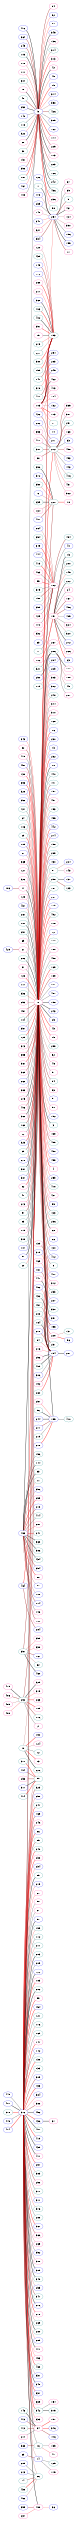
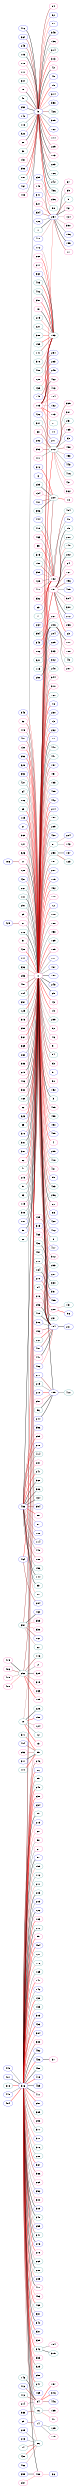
  graph {
    rankdir=LR
    node [color=blue]
    edge [color=black style=solid]
    426 [color=teal]
    5
    389
    162
    174 [color=deeppink]
    225 [color=deeppink]
    173 [color=deeppink]
    223 [color=teal]
    166 [color=teal]
    242 [color=teal]
    456 [color=teal]
    236 [color=deeppink]
    98 [color=teal]
    94 [color=deeppink]
    92
    80
    345
    136 [color=deeppink]
    314 [color=teal]
    313 [color=deeppink]
    42 [color=deeppink]
    49
    15
    374
    358
    448
    316
    0 [color=deeppink]
    95 [color=teal]
    250
    247 [color=teal]
    469
    246 [color=deeppink]
    86
    85 [color=teal]
    240 [color=teal]
    238 [color=deeppink]
    34 [color=deeppink]
    234
    89 [color=teal]
    215
    60 [color=deeppink]
    58 [color=deeppink]
    61 [color=deeppink]
    57
    26 [color=teal]
    16 [color=teal]
    14
    199 [color=teal]
    112 [color=teal]
    211 [color=teal]
    203 [color=teal]
    205
    122
    183 [color=deeppink]
    202 [color=teal]
    99 [color=deeppink]
    454
    121 [color=teal]
    176 [color=teal]
    165 [color=teal]
    147 [color=deeppink]
    142
    138 [color=teal]
    133 [color=teal]
    305
    433
    384
    388 [color=deeppink]
    452
    436
    450 [color=teal]
    419
    439
    411 [color=deeppink]
    297
    385 [color=teal]
    298 [color=deeppink]
    377 [color=teal]
    311
    376 [color=teal]
    288 [color=teal]
    367
    366 [color=deeppink]
    265 [color=deeppink]
    352
    300 [color=deeppink]
    309
    348 [color=teal]
    255
    347 [color=teal]
    276
    278 [color=deeppink]
    269 [color=teal]
    280 [color=teal]
    285
    488 [color=deeppink]
    471 [color=deeppink]
    493 [color=deeppink]
    468 [color=teal]
    331
    340
    337
    339 [color=deeppink]
    342 [color=teal]
    333 [color=deeppink]
    325 [color=teal]
    191 [color=deeppink]
    254
    193 [color=teal]
    76
    212 [color=teal]
    230
    73
    232
    70
    220 [color=teal]
    182 [color=deeppink]
    440 [color=teal]
    441 [color=teal]
    157
    451 [color=deeppink]
    153 [color=teal]
    455
    267 [color=deeppink]
    442
    274
    158 [color=teal]
    289 [color=teal]
    430
    206 [color=teal]
    81 [color=teal]
    258 [color=teal]
    181 [color=teal]
    287
    179
    492 [color=teal]
    495
    178 [color=deeppink]
    194
    72
    170 [color=teal]
    188 [color=deeppink]
    458 [color=deeppink]
    169 [color=teal]
    228 [color=deeppink]
    189 [color=deeppink]
    171
    487
    198
    243
    231 [color=teal]
    25
    43 [color=deeppink]
    195
    19 [color=deeppink]
    299 [color=teal]
    52 [color=deeppink]
    46 [color=deeppink]
    91 [color=deeppink]
    54 [color=teal]
    93 [color=deeppink]
    51
    50 [color=deeppink]
    152
    3 [color=teal]
    489 [color=deeppink]
    499 [color=teal]
    490
    459
    4 [color=deeppink]
    259
    418 [color=teal]
    421 [color=deeppink]
    59
    423 [color=teal]
    256 [color=teal]
    68 [color=deeppink]
    66
    420
    412
    8 [color=teal]
    417
    312 [color=deeppink]
    233 [color=teal]
    227
    330 [color=teal]
    351
    204
    229
    303 [color=deeppink]
    302
    248 [color=teal]
    344 [color=deeppink]
    310 [color=deeppink]
    168 [color=teal]
    197 [color=deeppink]
    346
    446
    47 [color=deeppink]
    135 [color=deeppink]
    175 [color=deeppink]
    125 [color=teal]
    37 [color=deeppink]
    36
    375 [color=teal]
    154 [color=deeppink]
    151 [color=deeppink]
    23
    75 [color=teal]
    200 [color=teal]
    145 [color=teal]
    222 [color=teal]
    24 [color=deeppink]
    167 [color=deeppink]
    496
    405
    324 [color=deeppink]
    320 [color=teal]
    272
    266 [color=deeppink]
    461 [color=deeppink]
    424 [color=deeppink]
    390 [color=deeppink]
    196
    155
    77 [color=deeppink]
    67 [color=deeppink]
    39 [color=deeppink]
    9 [color=teal]
    498 [color=deeppink]
    453
    443
    416 [color=teal]
    431 [color=deeppink]
    362 [color=deeppink]
    335 [color=deeppink]
    301 [color=deeppink]
    251 [color=teal]
    163 [color=deeppink]
    33
    18 [color=deeppink]
    494 [color=teal]
    40
    177 [color=deeppink]
    108 [color=deeppink]
    45 [color=teal]
    207 [color=deeppink]
    224
    143 [color=deeppink]
    137
    123 [color=teal]
    201
    131 [color=teal]
    96
    410 [color=teal]
    391 [color=deeppink]
    371 [color=teal]
    398
    102 [color=deeppink]
    187 [color=teal]
    79 [color=deeppink]
    404
    484
    467
    279 [color=teal]
    253 [color=deeppink]
    408 [color=deeppink]
    221 [color=teal]
    317
    476
    380 [color=teal]
    474 [color=teal]
    449
    159 [color=teal]
    141 [color=teal]
    214 [color=deeppink]
    407
    378 [color=teal]
    106 [color=teal]
    483
    356
    295 [color=deeppink]
    218
    414 [color=teal]
    281 [color=deeppink]
    241 [color=teal]
    368 [color=teal]
    386 [color=teal]
    434 [color=teal]
    394
    88 [color=deeppink]
    87
    100
    114
    445 [color=deeppink]
    180 [color=deeppink]
    156 [color=teal]
    144 [color=teal]
    53 [color=teal]
    11 [color=teal]
    364
    29 [color=teal]
    444
    109
    415 [color=teal]
    27
    463 [color=deeppink]
    249
    365 [color=deeppink]
    55 [color=deeppink]
    105 [color=teal]
    379 [color=teal]
    150 [color=teal]
    127 [color=deeppink]
    400 [color=teal]
    120 [color=deeppink]
    326 [color=deeppink]
    17 [color=deeppink]
    146 [color=teal]
    397 [color=teal]
    460
    399 [color=deeppink]
    338 [color=deeppink]
    161
    62 [color=teal]
    128 [color=deeppink]
    473
    437
    139 [color=deeppink]
    432 [color=teal]
    261 [color=teal]
    115 [color=teal]
    472 [color=teal]
    101 [color=teal]
    186
    435 [color=teal]
    291 [color=teal]
    209
    290
    321 [color=teal]
    69 [color=deeppink]
    213
    103 [color=deeppink]
    294
    283
    245
    462 [color=deeppink]
    413 [color=deeppink]
    184 [color=deeppink]
    132
    113 [color=deeppink]
    71 [color=teal]
    44
    21 [color=deeppink]
    429
    286 [color=teal]
    31 [color=deeppink]
    428 [color=deeppink]
    74 [color=teal]
    465 [color=deeppink]
    117
    464
    284
    336 [color=teal]
    149
    315
    293 [color=deeppink]
    438 [color=teal]
    497 [color=teal]
    457 [color=deeppink]
    372
    208 [color=teal]
    466
    292 [color=teal]
    329 [color=deeppink]
    319 [color=deeppink]
    263 [color=deeppink]
    185 [color=deeppink]
    116 [color=teal]
    2 [color=deeppink]
    104 [color=teal]
    359
    422
    271
    357
    164 [color=teal]
    363
    129 [color=teal]
-   350 [color=teal]
    373 [color=deeppink]
    270
    425 [color=deeppink]
    355 [color=deeppink]
    470 [color=deeppink]
    10 [color=teal]
    226 [color=teal]
    190
    124 [color=deeppink]
    12 [color=teal]
    13 [color=deeppink]
    84 [color=teal]
    6
    332 [color=deeppink]
    361 [color=deeppink]
    235 [color=teal]
    216 [color=deeppink]
    369 [color=deeppink]
    63
    262
    296 [color=deeppink]
    134 [color=deeppink]
    383 [color=deeppink]
    401
    409 [color=teal]
    65
    7 [color=teal]
    264
    354 [color=teal]
    275 [color=deeppink]
    306
    396 [color=teal]
    110 [color=deeppink]
    406 [color=deeppink]
    382 [color=deeppink]
    349
    192 [color=deeppink]
    160 [color=teal]
    22 [color=deeppink]
    323
    35 [color=teal]
-   370 [label=670]
+   370
    381 [color=teal]
    307 [color=teal]
    387
    82 [color=deeppink]
    38 [color=deeppink]
    41 [color=teal]
    273 [color=deeppink]
    97 [color=teal]
    282
    83 [color=teal]
    353 [color=deeppink]
    119 [color=deeppink]
    477 [color=deeppink]
    308 [color=teal]
    107
    90
    277
    111 [color=deeppink]
    219 [color=teal]
    20 [color=teal]
    260 [color=teal]
    210
    343
    32 [color=deeppink]
    475 [color=deeppink]
    481
    447 [color=deeppink]
    304 [color=teal]
    257 [color=deeppink]
    491
    482
    78 [color=deeppink]
    56 [color=teal]
    48 [color=teal]
    244
    252
    140
    486 [color=deeppink]
    172
    485 [color=deeppink]
    130 [color=deeppink]
    268 [color=deeppink]
    217 [color=deeppink]
    118 [color=teal]
    480 [color=deeppink]
    360
    322
    479 [color=deeppink]
    403 [color=teal]
    28 [color=deeppink]
    393
    328
    392
    402 [color=teal]
    30 [color=teal]
    427 [color=teal]
    64 [color=teal]
    239
    148 [color=deeppink]
    341
    327 [color=deeppink]
    334
    318 [color=teal]
    126
    237 [color=deeppink]
    1 [color=teal]
    478
    395
    5 -- 426 [color=brown style=bold]
    5 -- 389
    5 -- 162
    5 -- 174 [color=red style=bold]
    5 -- 225 [color=brown style=bold]
    5 -- 173 [style=bold]
    5 -- 223 [color=brown style=bold]
    5 -- 166 [color=brown]
    5 -- 242 [style=bold]
    5 -- 456 [style=bold]
    5 -- 236 [color=red style=bold]
    5 -- 98 [color=red]
    5 -- 94 [color=brown style=bold]
    5 -- 92 [color=red]
    5 -- 80 [color=red]
    5 -- 345 [style=bold]
    5 -- 136
    5 -- 314 [color=red]
    5 -- 313 [color=red style=bold]
    5 -- 42 [style=bold]
    5 -- 49 [color=red]
    5 -- 15 [color=red style=bold]
    5 -- 374 [color=red]
    5 -- 358 [color=brown]
    448 -- 316
    316 -- 5
    316 -- 0 [color=brown style=bold]
    316 -- 95 [color=brown]
    316 -- 250 [color=red]
    316 -- 247 [color=red style=bold]
    316 -- 469 [color=brown style=bold]
    316 -- 246 [color=brown style=bold]
    316 -- 86 [color=red style=bold]
    316 -- 85 [color=brown style=bold]
    316 -- 240 [color=red style=bold]
    316 -- 238 [color=red style=bold]
    316 -- 34
    316 -- 234 [color=red]
    316 -- 89 [style=bold]
    316 -- 215 [color=red]
    316 -- 60 [color=red]
    316 -- 58
    316 -- 61
    316 -- 57 [style=bold]
    316 -- 26 [color=brown]
    316 -- 16
    316 -- 14 [color=brown]
    316 -- 199 [color=red]
    316 -- 112
    316 -- 211 [color=red]
    316 -- 203 [style=bold]
    316 -- 205
    316 -- 122 [style=bold]
    316 -- 183 [color=red style=bold]
    316 -- 202 [style=bold]
    316 -- 99 [color=red style=bold]
    316 -- 454 [color=red style=bold]
    316 -- 121
    316 -- 176 [color=red]
    316 -- 165
    316 -- 147 [color=red style=bold]
    316 -- 142
    316 -- 138 [color=red style=bold]
    316 -- 133 [color=brown]
    316 -- 305 [color=brown style=bold]
    316 -- 433 [color=red style=bold]
    316 -- 384 [color=red]
    316 -- 388 [color=brown style=bold]
    316 -- 452 [style=bold]
    316 -- 436 [color=red style=bold]
    316 -- 450 [style=bold]
    316 -- 419 [color=red style=bold]
    316 -- 439 [style=bold]
    316 -- 411 [style=bold]
    316 -- 297 [color=red style=bold]
    316 -- 385 [color=red]
    316 -- 298 [color=brown style=bold]
    316 -- 377
    316 -- 311 [color=red]
    316 -- 376 [color=red]
    316 -- 288
    316 -- 367 [color=red style=bold]
    316 -- 366 [color=brown style=bold]
    316 -- 265 [color=brown]
    316 -- 352
    316 -- 300 [color=brown]
    316 -- 309 [style=bold]
    316 -- 348 [style=bold]
    316 -- 255 [color=brown]
    316 -- 347 [color=brown style=bold]
    316 -- 276 [style=bold]
    316 -- 278 [color=red style=bold]
    316 -- 269 [color=brown]
    316 -- 280 [style=bold]
    316 -- 285 [color=red]
    316 -- 488 [style=bold]
    316 -- 471 [style=bold]
    316 -- 493 [color=red]
    316 -- 468 [color=red style=bold]
    316 -- 331 [color=brown]
    316 -- 340 [style=bold]
    316 -- 337 [color=red style=bold]
    316 -- 339
    316 -- 342 [color=red style=bold]
    316 -- 333 [color=red]
    316 -- 325 [color=brown style=bold]
    0 -- 191 [color=brown]
    0 -- 254 [color=red]
    0 -- 193 [color=brown style=bold]
    0 -- 76 [color=red style=bold]
    0 -- 212 [color=red style=bold]
    0 -- 230
    0 -- 73 [color=red]
    0 -- 232 [color=red style=bold]
    0 -- 70 [style=bold]
    0 -- 220 [color=brown style=bold]
    0 -- 182 [color=red]
    0 -- 440
    0 -- 441 [color=brown style=bold]
    0 -- 157 [color=brown style=bold]
    0 -- 451 [color=red]
    0 -- 153 [color=brown]
    0 -- 455 [color=brown]
    0 -- 267 [color=brown]
    0 -- 442 [color=red style=bold]
    0 -- 274 [color=red style=bold]
    0 -- 158 [color=brown style=bold]
    0 -- 289 [color=brown style=bold]
    0 -- 430
    0 -- 206 [style=bold]
    0 -- 81 [color=red]
    0 -- 258 [color=brown]
    0 -- 181 [color=brown style=bold]
    0 -- 287 [color=red style=bold]
    0 -- 179 [color=red style=bold]
    0 -- 492 [color=red style=bold]
    0 -- 495 [color=red]
    0 -- 178 [color=brown]
    0 -- 194 [color=brown style=bold]
    0 -- 72 [color=red style=bold]
    0 -- 170 [color=brown]
    0 -- 188
    0 -- 458
    0 -- 169 [color=red style=bold]
    0 -- 228 [color=red]
    0 -- 189 [color=brown style=bold]
    0 -- 171
    0 -- 487
    0 -- 198 [style=bold]
    0 -- 243 [style=bold]
    0 -- 231 [color=brown style=bold]
    0 -- 25 [style=bold]
    0 -- 43 [color=red style=bold]
    0 -- 195 [style=bold]
    0 -- 19 [color=red style=bold]
    0 -- 299 [color=brown]
    0 -- 52 [color=brown]
    0 -- 46 [color=brown]
    0 -- 91
    0 -- 54 [color=brown style=bold]
    0 -- 93 [color=brown style=bold]
    0 -- 51 [color=brown]
    0 -- 50 [color=brown]
    0 -- 152 [color=red]
    0 -- 3 [style=bold]
    0 -- 489 [color=red]
    0 -- 499 [color=brown style=bold]
    0 -- 490 [color=red]
    0 -- 459 [color=red]
    0 -- 4 [color=red style=bold]
    0 -- 259 [color=red]
    0 -- 418 [color=brown]
    0 -- 421 [color=red]
    0 -- 59 [color=red]
    0 -- 423 [color=brown style=bold]
    0 -- 256 [color=red]
    0 -- 68 [style=bold]
    0 -- 66 [color=red]
    0 -- 420 [color=brown style=bold]
    0 -- 412
    0 -- 8 [color=brown style=bold]
    0 -- 417 [color=red]
    0 -- 312 [color=brown]
    0 -- 233
    0 -- 227 [color=red]
    0 -- 330
    0 -- 351 [style=bold]
    0 -- 204
    0 -- 229 [color=red]
    0 -- 303 [color=red]
    0 -- 302 [color=brown]
    0 -- 248 [color=red]
    0 -- 344
    0 -- 310 [color=red style=bold]
    0 -- 168 [color=brown]
    34 -- 197 [color=red style=bold]
    34 -- 346 [color=red style=bold]
    34 -- 446 [color=brown style=bold]
    16 -- 47 [color=red]
    16 -- 135
    14 -- 175
    14 -- 125
    436 -- 37 [style=bold]
    488 -- 36 [color=red]
    342 -- 375 [style=bold]
    342 -- 154
    191 -- 23 [color=red style=bold]
    191 -- 75 [style=bold]
    191 -- 200 [color=brown]
    191 -- 145 [color=red]
    191 -- 222 [style=bold]
    191 -- 24
    191 -- 167 [color=brown style=bold]
    191 -- 496 [color=brown style=bold]
    191 -- 405
    191 -- 324
    191 -- 320 [color=brown]
    191 -- 272 [style=bold]
    191 -- 266
    254 -- 461 [style=bold]
    254 -- 424 [color=brown]
    254 -- 390 [color=brown]
    254 -- 196
    254 -- 155 [style=bold]
    254 -- 77 [color=brown style=bold]
    254 -- 67
    254 -- 39
    254 -- 9 [color=brown style=bold]
    212 -- 498 [color=brown style=bold]
    212 -- 453 [color=brown]
    212 -- 443
    212 -- 416 [color=brown]
    212 -- 431 [color=red]
    212 -- 362 [color=brown]
    212 -- 335 [color=brown style=bold]
    212 -- 301
    212 -- 251 [color=brown style=bold]
    212 -- 163
    212 -- 33
    220 -- 18 [color=red style=bold]
    182 -- 494 [color=brown style=bold]
    182 -- 40
    206 -- 177 [style=bold]
    206 -- 108 [color=brown]
    206 -- 45 [color=brown]
    206 -- 207
    81 -- 224 [color=brown]
    81 -- 143
    258 -- 137 [style=bold]
    258 -- 123 [color=brown style=bold]
    194 -- 201 [style=bold]
    228 -- 131 [color=brown]
    228 -- 96 [color=red style=bold]
    195 -- 410
    151 -- 5 [color=red]
    391 -- 193 [color=red style=bold]
    371 -- 95 [color=red style=bold]
    398 -- 5 [color=brown style=bold]
    102 -- 191 [color=red style=bold]
    187 -- 5 [color=red style=bold]
    79 -- 193 [style=bold]
    404 -- 95 [color=brown style=bold]
    484 -- 316 [color=red style=bold]
    467 -- 5 [color=red]
    279 -- 193 [color=red]
    253 -- 95 [color=brown style=bold]
    408 -- 5
    221 -- 193 [color=brown]
    317 -- 95 [style=bold]
    476 -- 5 [style=bold]
    380 -- 193 [color=red style=bold]
    474 -- 95 [color=red style=bold]
    449 -- 316
    159 -- 193 [color=red style=bold]
    141 -- 193 [color=brown style=bold]
    214 -- 34
    407 -- 316 [style=bold]
    378 -- 193 [color=red]
    106 -- 0 [color=red]
    483 -- 0 [style=bold]
    483 -- 356 [color=brown]
    483 -- 295 [color=red style=bold]
    483 -- 218 [color=brown style=bold]
    483 -- 414
    483 -- 281 [color=red]
    483 -- 241 [color=red style=bold]
    483 -- 368 [style=bold]
    483 -- 386 [style=bold]
    483 -- 434 [style=bold]
    483 -- 394 [color=brown style=bold]
    483 -- 88 [color=red style=bold]
    483 -- 87 [color=brown]
    483 -- 100 [color=brown]
    483 -- 114 [color=brown style=bold]
    483 -- 445
    483 -- 180 [color=brown style=bold]
    483 -- 156
    483 -- 144 [style=bold]
    483 -- 53 [style=bold]
    483 -- 11 [color=red]
    364 -- 5 [color=brown style=bold]
    29 -- 0 [color=red style=bold]
    444 -- 182
    109 -- 0 [color=brown style=bold]
    415 -- 182 [color=red style=bold]
    27 -- 0 [color=red]
    463 -- 182
    249 -- 5 [color=brown style=bold]
    365 -- 0
    55 -- 182 [color=red style=bold]
    105 -- 5 [style=bold]
    379 -- 182
    150 -- 182 [color=brown style=bold]
    127 -- 0
    400 -- 193 [color=brown style=bold]
    120 -- 193 [color=brown]
    326 -- 0 [color=red]
    17 -- 0 [style=bold]
    146 -- 34 [style=bold]
    397 -- 0 [color=brown style=bold]
    397 -- 460 [style=bold]
    397 -- 399 [color=red]
    397 -- 338 [color=red]
    397 -- 161 [color=brown style=bold]
    397 -- 62 [color=brown]
    128 -- 0 [color=brown]
    473 -- 34 [color=brown style=bold]
    437 -- 0 [color=red]
    139 -- 495 [color=brown style=bold]
    432 -- 194 [style=bold]
    261 -- 0
    115 -- 206 [color=brown]
    472 -- 34 [color=brown style=bold]
    101 -- 0 [style=bold]
    186 -- 17 [color=brown style=bold]
    435 -- 193 [color=red]
    291 -- 0
    209 -- 26
    290 -- 206 [style=bold]
    321 -- 267
    69 -- 0 [color=brown]
    213 -- 26
    103 -- 193
    103 -- 294 [color=brown style=bold]
    103 -- 283 [color=red style=bold]
    103 -- 245 [color=red style=bold]
    103 -- 462 [style=bold]
    103 -- 413 [color=brown]
    103 -- 184 [color=red]
    103 -- 132 [color=brown]
    103 -- 113 [color=red style=bold]
    103 -- 71 [color=red]
    103 -- 44 [color=red]
    21 -- 0
    429 -- 21 [color=brown style=bold]
    286 -- 0 [style=bold]
    31 -- 0
    428 -- 0 [color=red style=bold]
    74 -- 26 [color=brown style=bold]
    465 -- 231 [color=red]
    117 -- 0 [color=brown]
    464 -- 0 [color=red style=bold]
    464 -- 284 [color=brown style=bold]
    336 -- 0 [color=red]
    149 -- 193 [color=brown style=bold]
    315 -- 228 [color=red]
    293 -- 0 [color=brown]
    438 -- 26 [color=red style=bold]
    497 -- 194
    457 -- 0 [color=brown style=bold]
    372 -- 220 [color=red style=bold]
    208 -- 194 [color=brown]
    466 -- 26 [color=brown]
    292 -- 0 [color=brown style=bold]
    292 -- 329 [style=bold]
    292 -- 319 [color=red]
    292 -- 263 [color=red style=bold]
    292 -- 185 [color=red style=bold]
    292 -- 116 [color=brown style=bold]
    292 -- 2
    104 -- 0 [color=brown style=bold]
    359 -- 182 [color=brown]
    422 -- 193 [color=red]
    422 -- 271 [color=brown style=bold]
    357 -- 0 [color=brown]
    164 -- 194 [style=bold]
    363 -- 16 [color=brown style=bold]
    129 -- 0 [color=red style=bold]
-   350 -- 220 [color=red]
    373 -- 0
    270 -- 194 [color=brown style=bold]
    425 -- 182
    355 -- 0 [color=brown style=bold]
    470 -- 182
    10 -- 0 [color=brown]
    10 -- 226 [style=bold]
    10 -- 190 [color=red style=bold]
    10 -- 124 [color=brown]
    10 -- 12
    10 -- 13 [color=red style=bold]
    84 -- 194 [color=red]
    6 -- 220 [color=brown]
    332 -- 182 [color=red]
    361 -- 0 [color=red style=bold]
    235 -- 220 [style=bold]
    216 -- 194 [color=red]
    369 -- 0 [color=brown style=bold]
    63 -- 182 [color=red]
    262 -- 0
    296 -- 194 [style=bold]
    134 -- 220 [color=brown]
    383 -- 0 [color=brown]
    401 -- 220 [color=brown style=bold]
    409 -- 194 [style=bold]
    65 -- 14 [color=brown style=bold]
    7 -- 182
    264 -- 182 [color=brown]
    354 -- 182 [color=red]
    275 -- 0 [style=bold]
    306 -- 194
    396 -- 220 [style=bold]
    110 -- 5 [color=brown]
    406 -- 0 [color=brown style=bold]
    382 -- 0 [style=bold]
    349 -- 182 [color=red style=bold]
    192 -- 194 [color=brown style=bold]
    160 -- 0 [color=brown style=bold]
    22 -- 0
    323 -- 0 [color=red style=bold]
    35 -- 0 [color=brown style=bold]
    370 -- 0 [color=red]
    381 -- 0 [style=bold]
    307 -- 212 [color=brown style=bold]
    387 -- 0
    82 -- 0 [color=red style=bold]
    38 -- 212 [color=brown style=bold]
    41 -- 0
    273 -- 0 [color=red]
    97 -- 0 [color=brown style=bold]
    282 -- 212 [color=brown]
    83 -- 0
    353 -- 212 [color=brown style=bold]
    119 -- 0
    477 -- 212
    308 -- 0
    107 -- 0
    90 -- 0 [style=bold]
    277 -- 195 [color=brown style=bold]
    111 -- 5 [color=red]
    219 -- 195
    20 -- 0 [color=red]
    260 -- 194 [color=red style=bold]
    210 -- 195 [color=red style=bold]
    343 -- 0 [color=red]
    32 -- 0 [color=brown style=bold]
    475 -- 0
    481 -- 194 [color=brown style=bold]
    447 -- 194 [style=bold]
    304 -- 5 [color=brown]
    257 -- 195 [color=red]
    491 -- 0 [color=brown style=bold]
    482 -- 194 [color=red]
    78 -- 5 [style=bold]
    56 -- 195 [style=bold]
    48 -- 5 [color=brown style=bold]
    244 -- 195 [style=bold]
    252 -- 5 [style=bold]
    140 -- 5
    486 -- 292 [color=brown style=bold]
    172 -- 193 [color=brown]
    485 -- 292 [color=brown]
    130 -- 0 [color=red style=bold]
    268 -- 193 [color=red style=bold]
    217 -- 193 [color=red]
    118 -- 5
    480 -- 292 [color=red]
    360 -- 193 [style=bold]
    322 -- 5 [color=red]
    479 -- 292 [style=bold]
    403 -- 193 [color=red style=bold]
    28 -- 5 [style=bold]
    393 -- 0 [color=red style=bold]
    328 -- 0 [color=red]
    392 -- 0 [color=red]
    402 -- 193 [style=bold]
    30 -- 5 [color=brown]
    427 -- 0
    64 -- 0 [color=red]
    239 -- 254
    148 -- 254 [color=brown]
    341 -- 254 [color=red]
    327 -- 254 [color=red]
    334 -- 254 [color=brown style=bold]
    318 -- 316 [color=red style=bold]
    126 -- 254
    237 -- 488 [color=red]
    1 -- 254 [style=bold]
    478 -- 254 [color=brown]
-   395 -- 488 [color=brown style=bold]
+   395 -- 488 [style=bold]
  }
